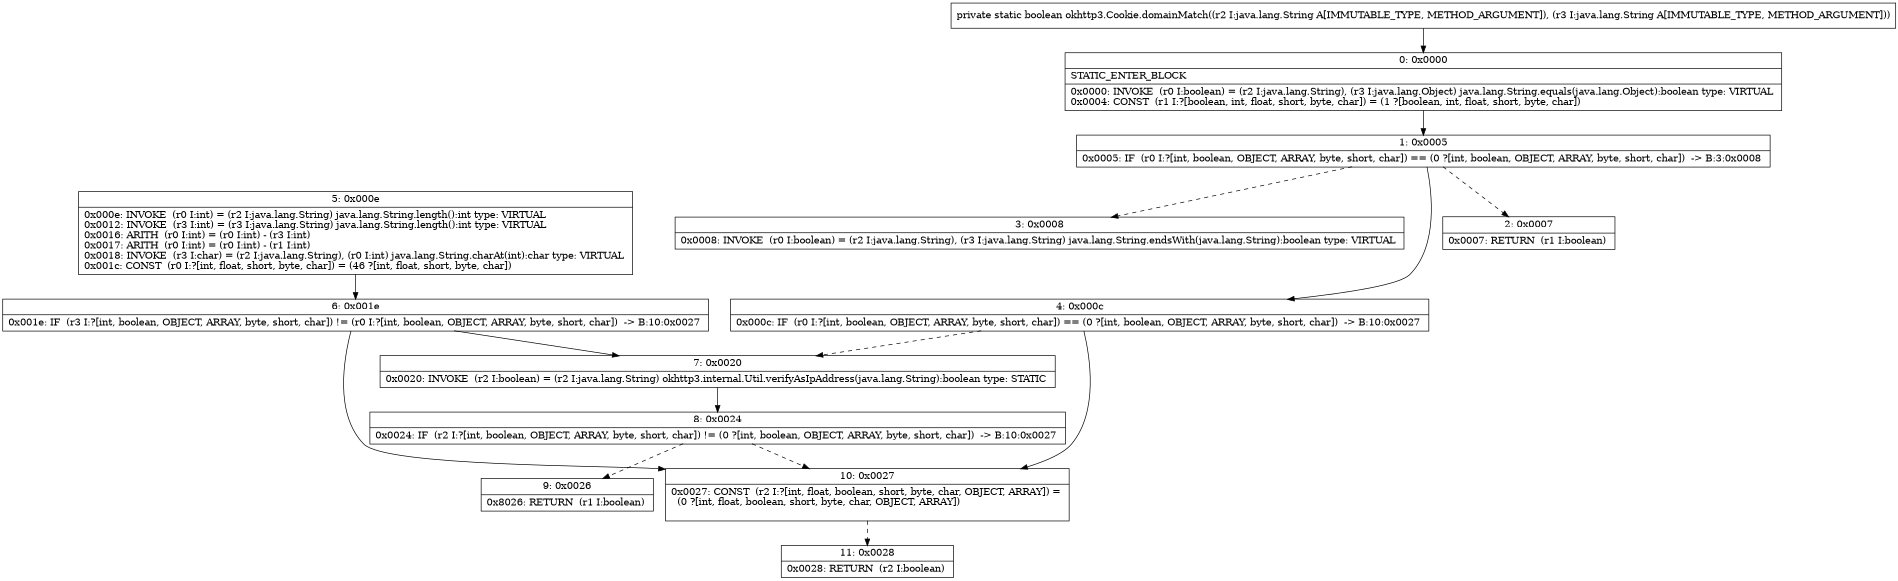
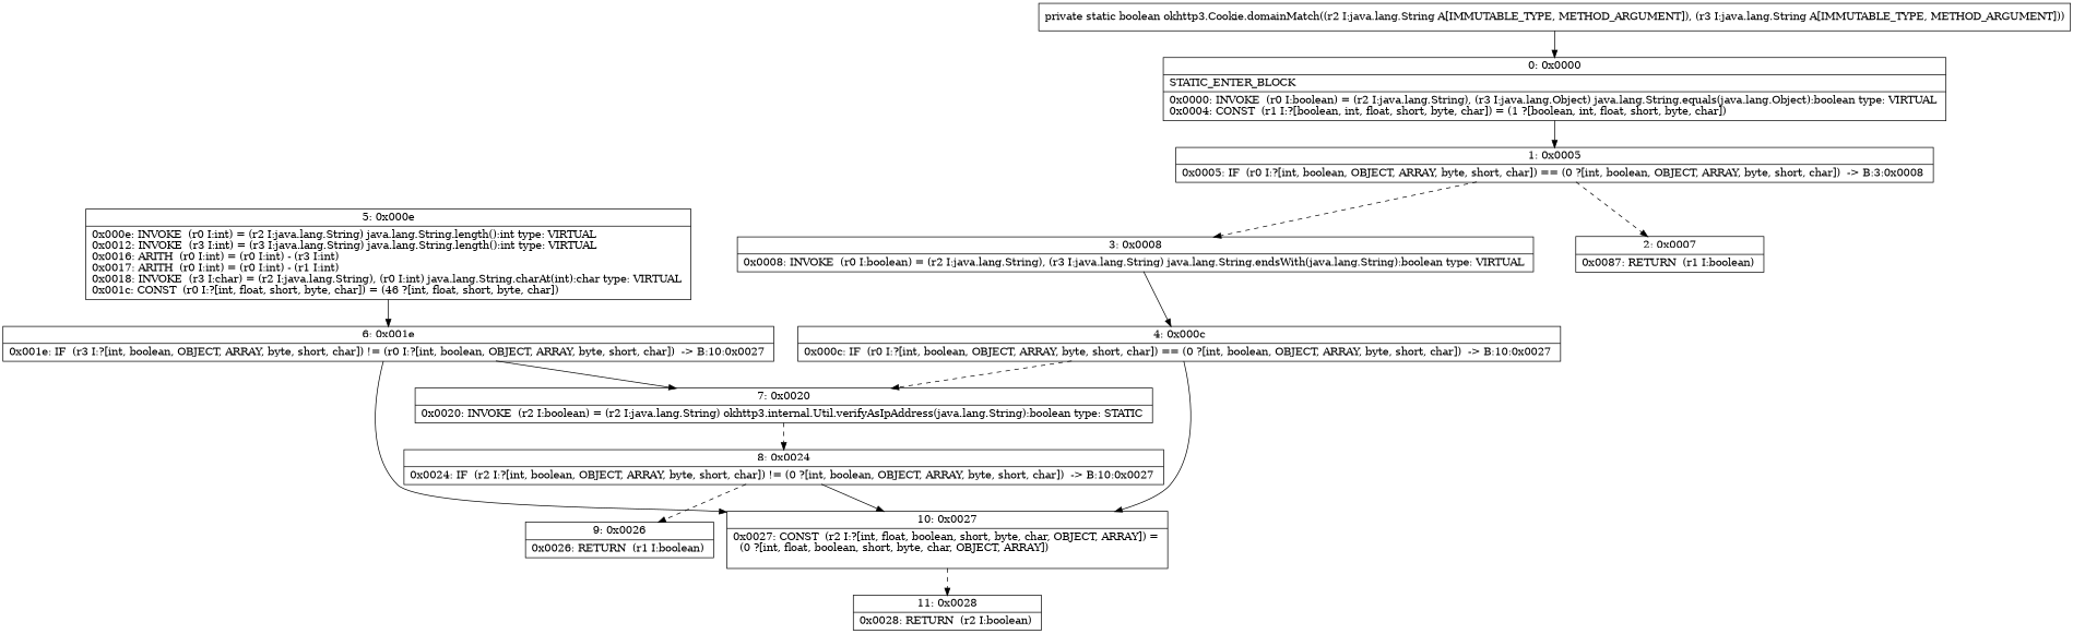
  digraph {
    node [shape=record]
    n1 [label="{0\:\ 0x0000|STATIC_ENTER_BLOCK\l|0x0000: INVOKE  (r0 I:boolean) = (r2 I:java.lang.String), (r3 I:java.lang.Object) java.lang.String.equals(java.lang.Object):boolean type: VIRTUAL \l0x0004: CONST  (r1 I:?[boolean, int, float, short, byte, char]) = (1 ?[boolean, int, float, short, byte, char]) \l}"]
    n2 [label="{1\:\ 0x0005|0x0005: IF  (r0 I:?[int, boolean, OBJECT, ARRAY, byte, short, char]) == (0 ?[int, boolean, OBJECT, ARRAY, byte, short, char])  \-\> B:3:0x0008 \l}"]
-   n3 [label="{2\:\ 0x0007|0x0007: RETURN  (r1 I:boolean) \l}"]
+   n3 [label="{2\:\ 0x0007|0x0087: RETURN  (r1 I:boolean) \l}"]
    n4 [label="{3\:\ 0x0008|0x0008: INVOKE  (r0 I:boolean) = (r2 I:java.lang.String), (r3 I:java.lang.String) java.lang.String.endsWith(java.lang.String):boolean type: VIRTUAL \l}"]
    n5 [label="{4\:\ 0x000c|0x000c: IF  (r0 I:?[int, boolean, OBJECT, ARRAY, byte, short, char]) == (0 ?[int, boolean, OBJECT, ARRAY, byte, short, char])  \-\> B:10:0x0027 \l}"]
    n6 [label="{10\:\ 0x0027|0x0027: CONST  (r2 I:?[int, float, boolean, short, byte, char, OBJECT, ARRAY]) = \l  (0 ?[int, float, boolean, short, byte, char, OBJECT, ARRAY])\l \l}"]
    n7 [label="{7\:\ 0x0020|0x0020: INVOKE  (r2 I:boolean) = (r2 I:java.lang.String) okhttp3.internal.Util.verifyAsIpAddress(java.lang.String):boolean type: STATIC \l}"]
    n8 [label="{5\:\ 0x000e|0x000e: INVOKE  (r0 I:int) = (r2 I:java.lang.String) java.lang.String.length():int type: VIRTUAL \l0x0012: INVOKE  (r3 I:int) = (r3 I:java.lang.String) java.lang.String.length():int type: VIRTUAL \l0x0016: ARITH  (r0 I:int) = (r0 I:int) \- (r3 I:int) \l0x0017: ARITH  (r0 I:int) = (r0 I:int) \- (r1 I:int) \l0x0018: INVOKE  (r3 I:char) = (r2 I:java.lang.String), (r0 I:int) java.lang.String.charAt(int):char type: VIRTUAL \l0x001c: CONST  (r0 I:?[int, float, short, byte, char]) = (46 ?[int, float, short, byte, char]) \l}"]
    n9 [label="{6\:\ 0x001e|0x001e: IF  (r3 I:?[int, boolean, OBJECT, ARRAY, byte, short, char]) != (r0 I:?[int, boolean, OBJECT, ARRAY, byte, short, char])  \-\> B:10:0x0027 \l}"]
    n10 [label="{11\:\ 0x0028|0x0028: RETURN  (r2 I:boolean) \l}"]
    n11 [label="{8\:\ 0x0024|0x0024: IF  (r2 I:?[int, boolean, OBJECT, ARRAY, byte, short, char]) != (0 ?[int, boolean, OBJECT, ARRAY, byte, short, char])  \-\> B:10:0x0027 \l}"]
-   n12 [label="{9\:\ 0x0026|0x8026: RETURN  (r1 I:boolean) \l}"]
+   n12 [label="{9\:\ 0x0026|0x0026: RETURN  (r1 I:boolean) \l}"]
    n13 [label="{private static boolean okhttp3.Cookie.domainMatch((r2 I:java.lang.String A[IMMUTABLE_TYPE, METHOD_ARGUMENT]), (r3 I:java.lang.String A[IMMUTABLE_TYPE, METHOD_ARGUMENT])) }"]
    n1 -> n2
    n2 -> n3 [style=dashed]
    n2 -> n4 [style=dashed]
-   n2 -> n5
+   n4 -> n5
    n5 -> n6
    n5 -> n7 [style=dashed]
    n6 -> n10 [style=dashed]
-   n7 -> n11
+   n7 -> n11 [style=dashed]
    n8 -> n9
    n9 -> n6
    n9 -> n7 [style=solid]
-   n11 -> n6 [style=dashed]
+   n11 -> n6
    n11 -> n12 [style=dashed]
    n13 -> n1
  }
